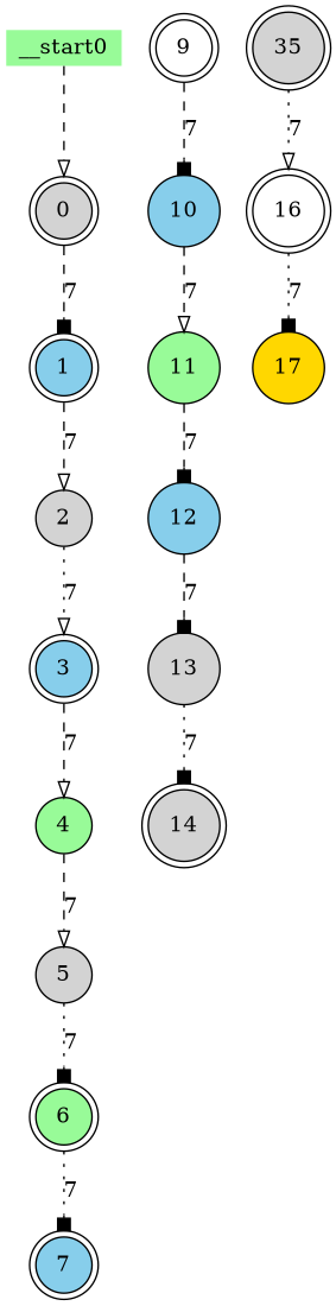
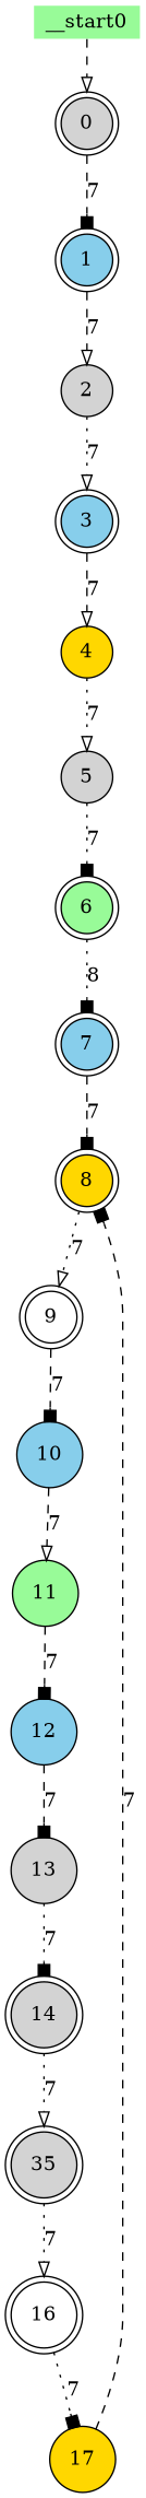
  digraph {
    node [fillcolor=lightgrey shape=doublecircle style=filled]
    edge [arrowhead=box style=dashed]
    n1 [label=0]
    n2 [fillcolor=skyblue label=1]
    n3 [label=2 shape=circle]
    n4 [fillcolor=skyblue label=3]
-   n5 [fillcolor=palegreen label=4 shape=circle]
+   n5 [fillcolor=gold label=4 shape=circle]
    n6 [label=5 shape=circle]
    n7 [fillcolor=palegreen label=6]
    n8 [fillcolor=skyblue label=7]
+   n9 [fillcolor=gold label=8]
    n10 [fillcolor=white label=9]
    n11 [fillcolor=skyblue label=10 shape=circle]
    n12 [fillcolor=palegreen label=11 shape=circle]
    n13 [fillcolor=skyblue label=12 shape=circle]
    n14 [label=13 shape=circle]
    n15 [label=14]
    n16 [label=35]
    n17 [fillcolor=white label=16]
    n18 [fillcolor=gold label=17 shape=circle]
    __start0 [fillcolor=palegreen height=0 shape=none width=0]
    n1 -> n2 [label=7]
    n2 -> n3 [arrowhead=onormal label=7]
    n3 -> n4 [arrowhead=onormal label=7 style=dotted]
    n4 -> n5 [arrowhead=onormal label=7]
-   n5 -> n6 [arrowhead=onormal label=7]
+   n5 -> n6 [arrowhead=onormal label=7 style=dotted]
    n6 -> n7 [label=7 style=dotted]
-   n7 -> n8 [label=7 style=dotted]
+   n7 -> n8 [label=8 style=dotted]
+   n8 -> n9 [label=7]
+   n9 -> n10 [arrowhead=onormal label=7 style=dotted]
    n10 -> n11 [label=7]
    n11 -> n12 [arrowhead=onormal label=7]
    n12 -> n13 [label=7]
    n13 -> n14 [label=7]
    n14 -> n15 [label=7 style=dotted]
+   n15 -> n16 [arrowhead=onormal label=7 style=dotted]
    n16 -> n17 [arrowhead=onormal label=7 style=dotted]
    n17 -> n18 [label=7 style=dotted]
+   n18 -> n9 [label=7]
    __start0 -> n1 [arrowhead=onormal]
  }
